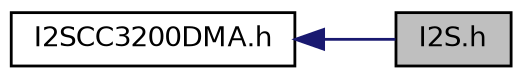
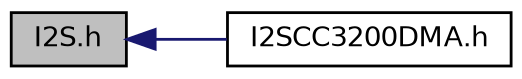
  digraph {
    rankdir=LR
    node [color=black fontname=Helvetica fontsize=10 shape=record style=filled]
    n1 [fillcolor=grey75 fontcolor=black height=0.2 label="I2S.h" width=0.4]
    n2 [fillcolor=white height=0.2 label="I2SCC3200DMA.h" width=0.4]
-   n2 -> n1 [color=midnightblue dir=back fontname=Helvetica fontsize=10 labelfontname=Helvetica labelfontsize=10 style=solid]
+   n1 -> n2 [color=midnightblue dir=back fontname=Helvetica fontsize=10 labelfontname=Helvetica labelfontsize=10 style=solid]
  }
